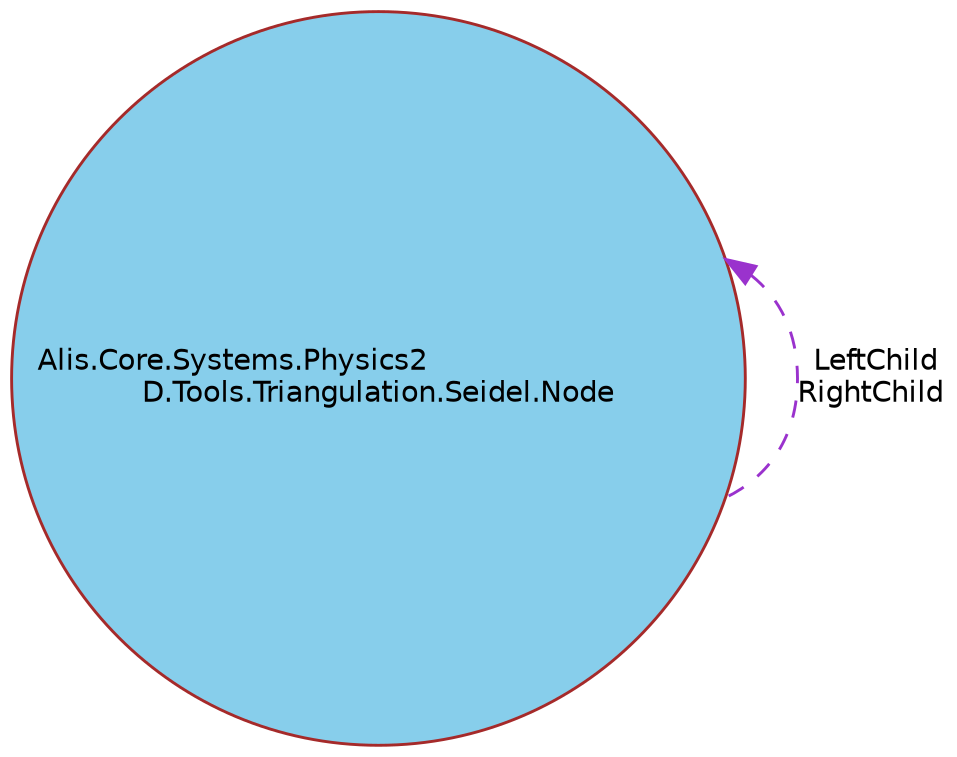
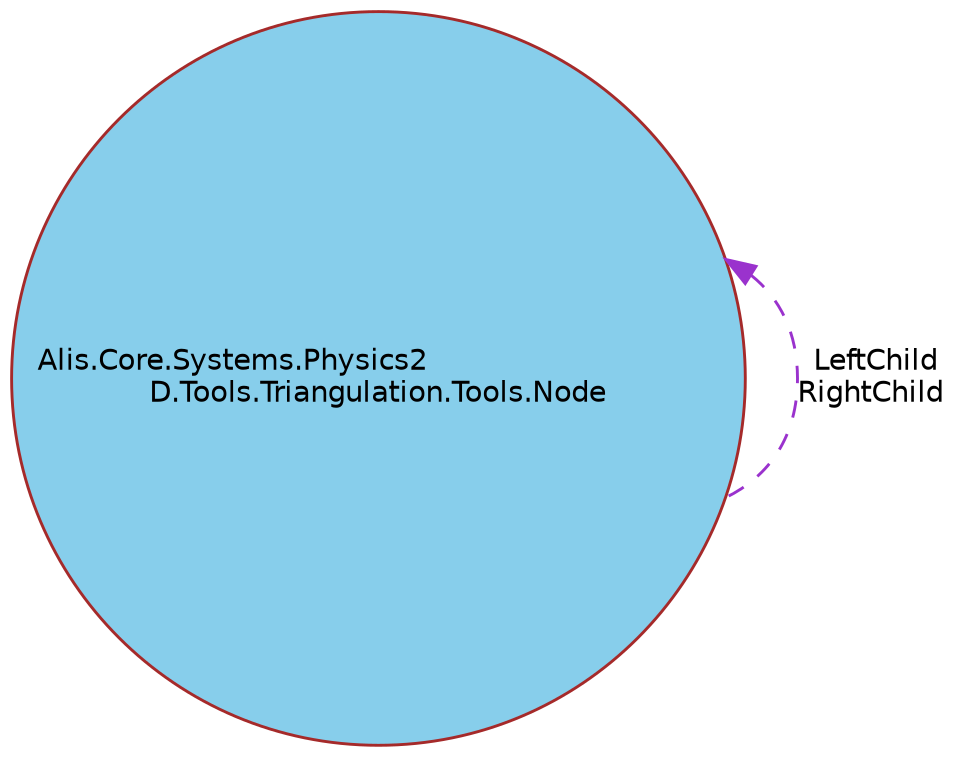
  digraph {
-   n1 [color=brown fillcolor=skyblue fontcolor=black fontname=Helvetica fontsize=10 height=0.2 label="Alis.Core.Systems.Physics2\lD.Tools.Triangulation.Seidel.Node" shape=circle style=filled width=0.4]
+   n1 [color=brown fillcolor=skyblue fontcolor=black fontname=Helvetica fontsize=10 height=0.2 label="Alis.Core.Systems.Physics2\lD.Tools.Triangulation.Tools.Node" shape=circle style=filled width=0.4]
    n1 -> n1 [color=darkorchid3 dir=back fontname=Helvetica fontsize=10 label=" LeftChild\nRightChild" labelfontname=Helvetica labelfontsize=10 style=dashed]
  }
